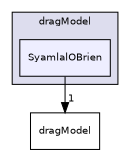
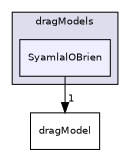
  digraph {
    compound=true
    node [fontname=Helvetica fontsize=10 shape=box]
    n1 [fillcolor="#eeeeff" label=SyamlalOBrien pencolor=black style=filled]
    n2 [label=dragModel]
    subgraph cluster_1 {
      bgcolor="#ddddee"
      fontname=Helvetica
      fontsize=10
-     label=dragModel
+     label=dragModels
      pencolor=black
      n1
    }
    n1 -> n2 [headlabel=1 labeldistance=1.5 labelfontname=Helvetica labelfontsize=10]
  }
